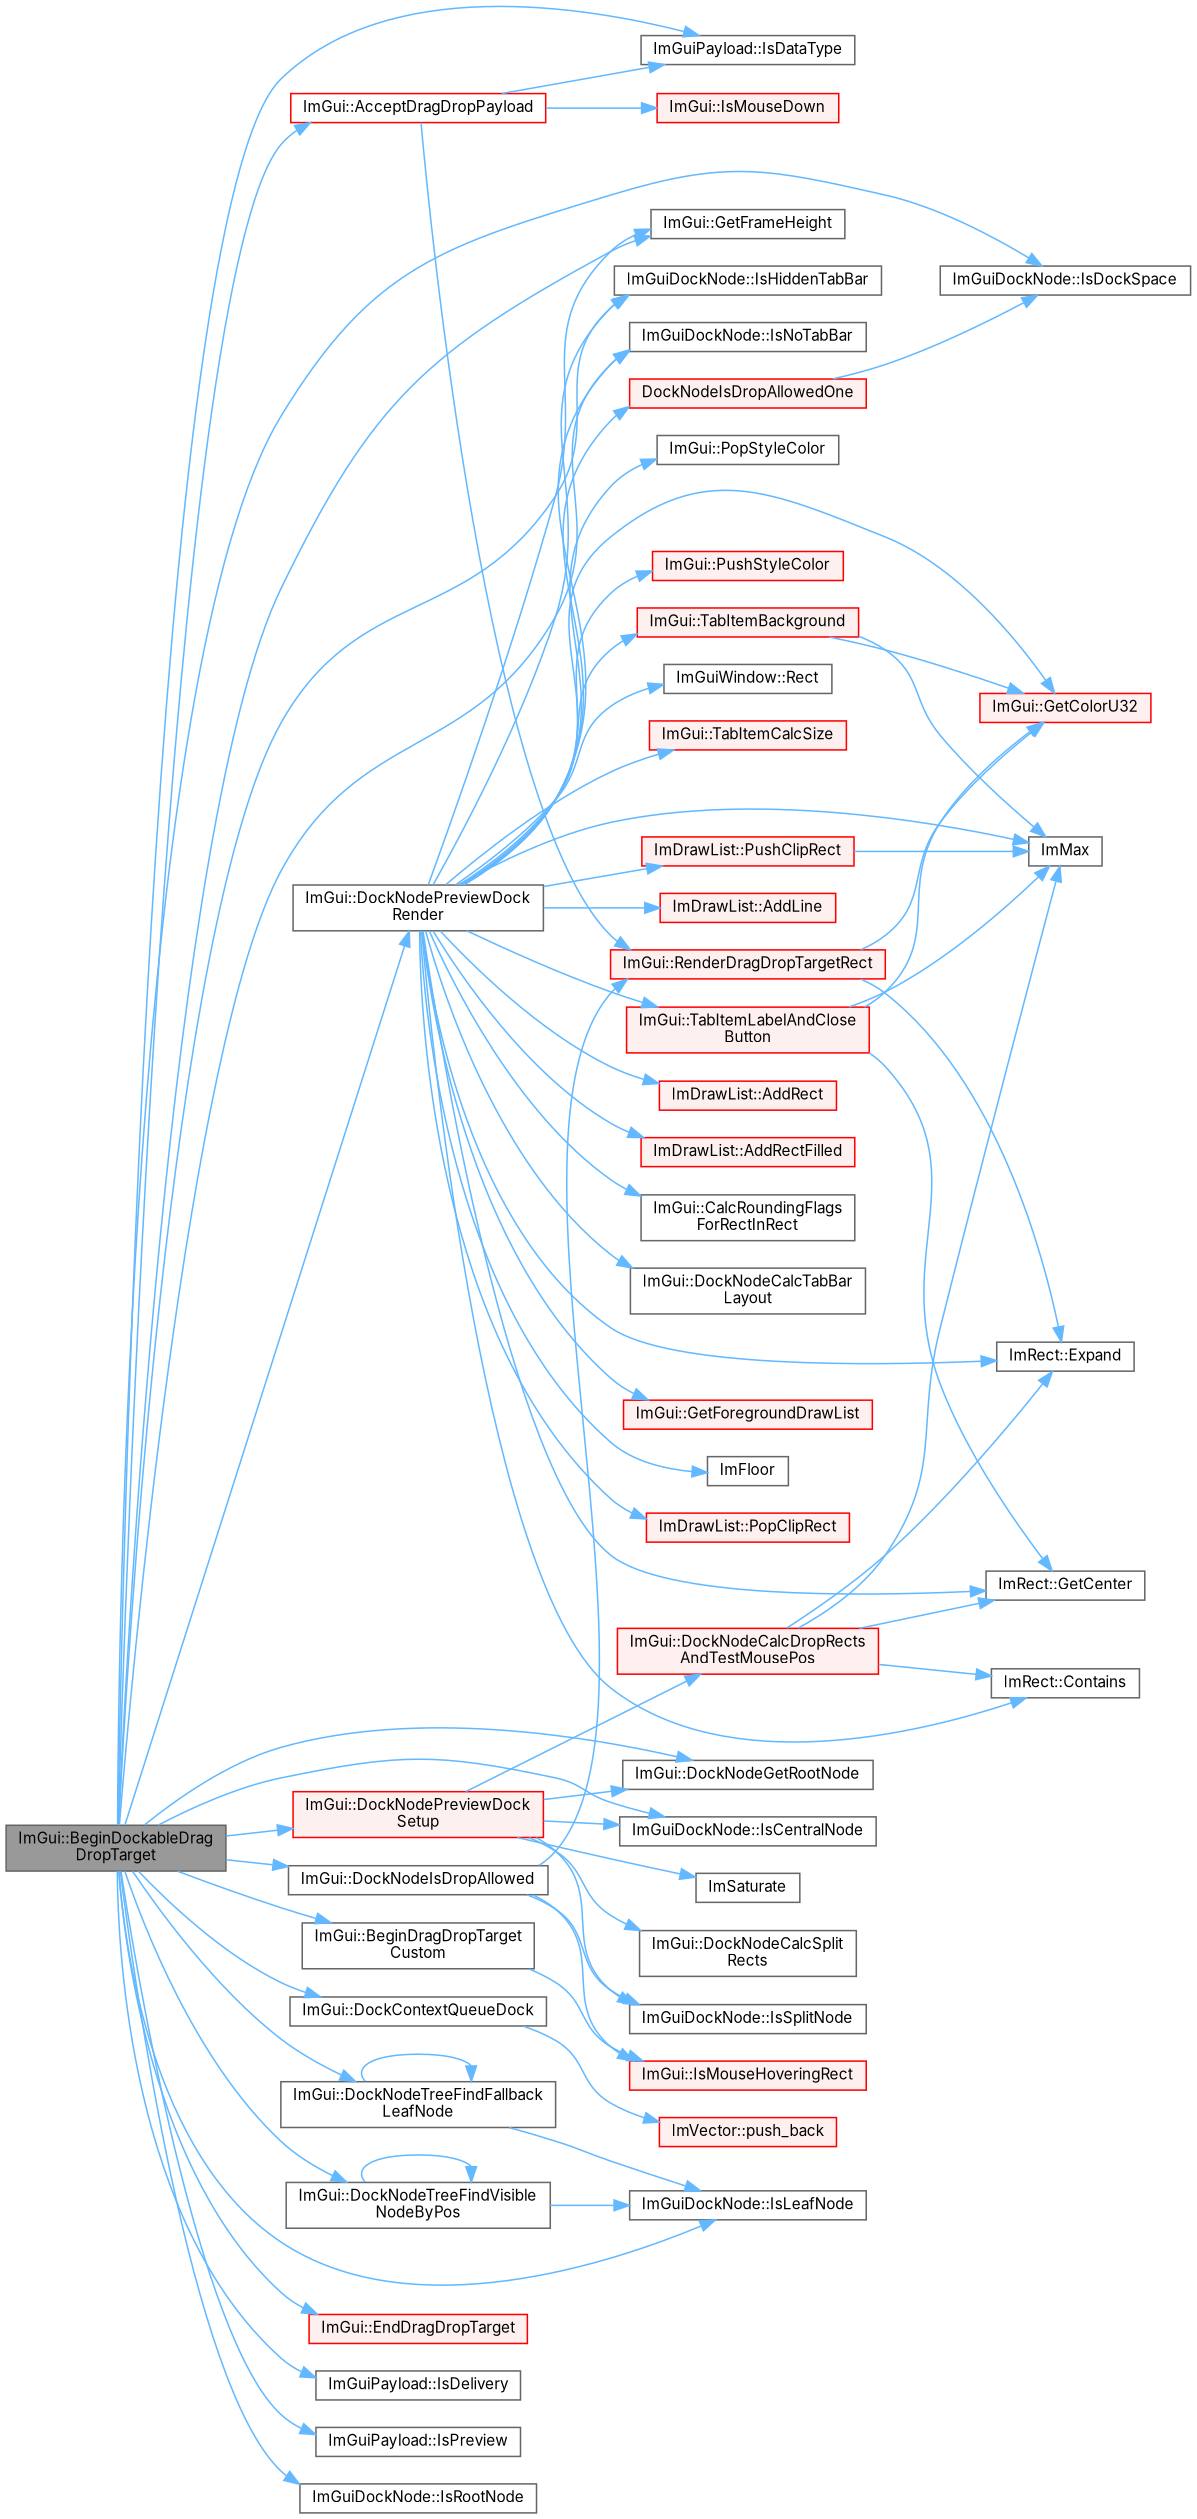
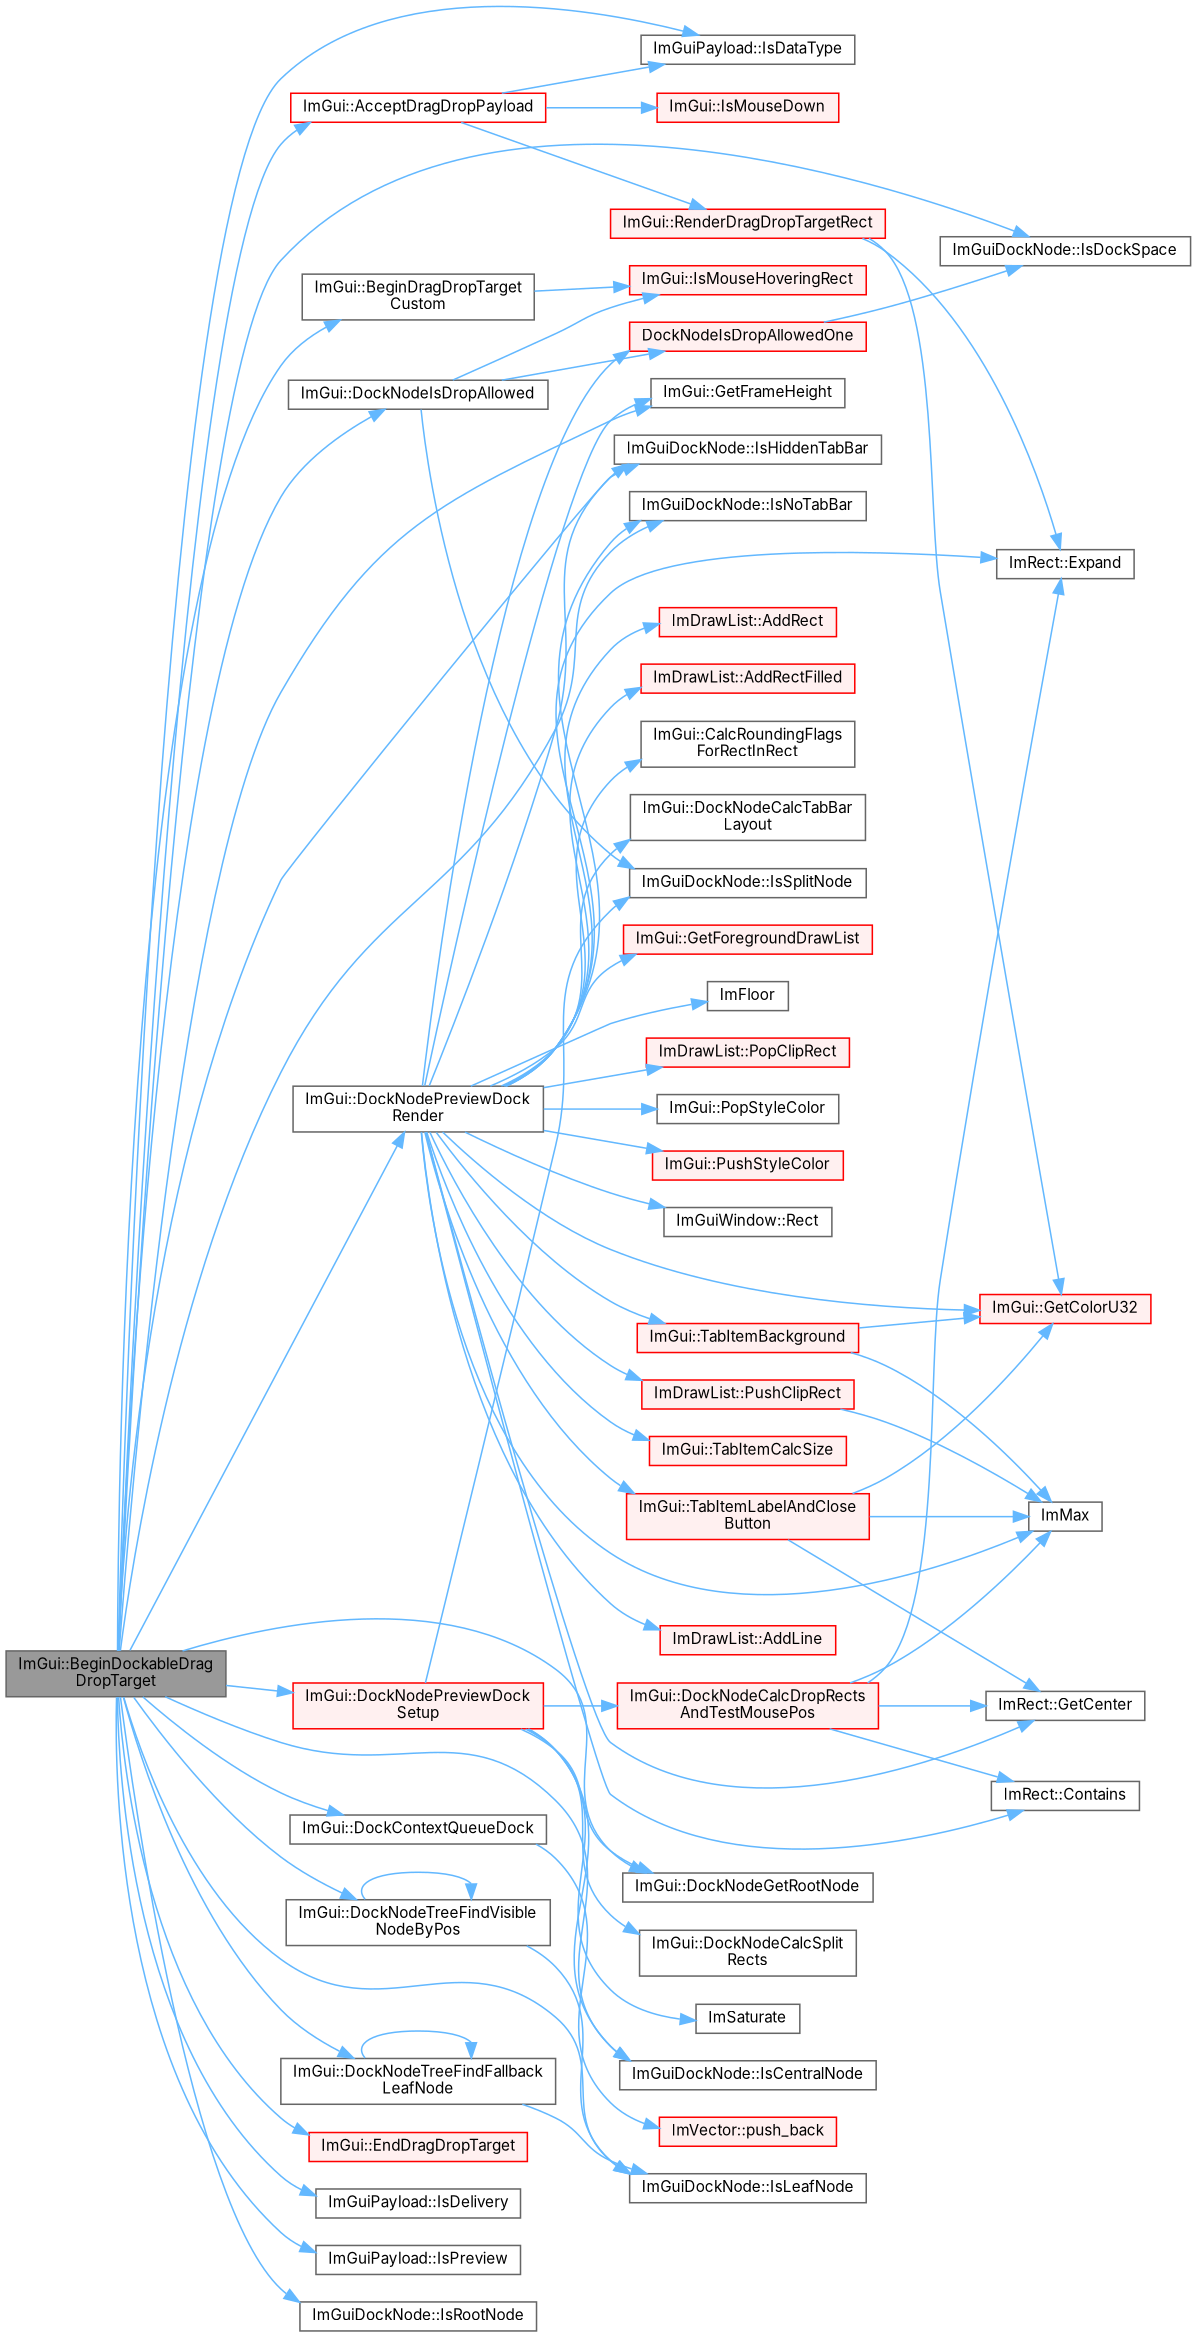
  digraph {
    fontname=Inter
    rankdir=LR
    node [color=grey40 fillcolor=white fontname=Inter fontsize=10 shape=box style=filled]
    edge [color=steelblue1 fontname=Inter fontsize=10 labelfontname=Helvetica labelfontsize=10 style=solid]
    n1 [color=gray40 fillcolor=grey60 fontcolor=black height=0.2 label="ImGui::BeginDockableDrag\lDropTarget" width=0.4]
    n2 [color=red height=0.2 label="ImGui::AcceptDragDropPayload" width=0.4]
    n3 [height=0.2 label="ImGuiPayload::IsDataType" width=0.4]
    n4 [height=0.2 label="ImGui::BeginDragDropTarget\lCustom" width=0.4]
    n5 [height=0.2 label="ImGui::DockContextQueueDock" width=0.4]
    n6 [height=0.2 label="ImGui::DockNodeGetRootNode" width=0.4]
    n7 [height=0.2 label="ImGui::DockNodeIsDropAllowed" width=0.4]
    n8 [height=0.2 label="ImGuiDockNode::IsDockSpace" width=0.4]
    n9 [height=0.2 label="ImGui::DockNodePreviewDock\lRender" width=0.4]
    n10 [height=0.2 label="ImGui::GetFrameHeight" width=0.4]
    n11 [height=0.2 label="ImGuiDockNode::IsHiddenTabBar" width=0.4]
    n12 [height=0.2 label="ImGuiDockNode::IsNoTabBar" width=0.4]
    n13 [color=red fillcolor="#FFF0F0" height=0.2 label="ImGui::DockNodePreviewDock\lSetup" width=0.4]
    n14 [height=0.2 label="ImGuiDockNode::IsCentralNode" width=0.4]
    n15 [height=0.2 label="ImGui::DockNodeTreeFindFallback\lLeafNode" width=0.4]
    n16 [height=0.2 label="ImGuiDockNode::IsLeafNode" width=0.4]
    n17 [height=0.2 label="ImGui::DockNodeTreeFindVisible\lNodeByPos" width=0.4]
    n18 [color=red fillcolor="#FFF0F0" height=0.2 label="ImGui::EndDragDropTarget" width=0.4]
    n19 [height=0.2 label="ImGuiPayload::IsDelivery" width=0.4]
    n20 [height=0.2 label="ImGuiPayload::IsPreview" width=0.4]
    n21 [height=0.2 label="ImGuiDockNode::IsRootNode" width=0.4]
    n22 [color=red fillcolor="#FFF0F0" height=0.2 label="ImGui::IsMouseDown" width=0.4]
    n23 [color=red fillcolor="#FFF0F0" height=0.2 label="ImGui::RenderDragDropTargetRect" width=0.4]
    n24 [color=red fillcolor="#FFF0F0" height=0.2 label="ImGui::IsMouseHoveringRect" width=0.4]
    n25 [color=red fillcolor="#FFF0F0" height=0.2 label="ImVector::push_back" width=0.4]
    n26 [color=red fillcolor="#FFF0F0" height=0.2 label=DockNodeIsDropAllowedOne width=0.4]
    n27 [height=0.2 label="ImGuiDockNode::IsSplitNode" width=0.4]
    n28 [height=0.2 label="ImRect::Expand" width=0.4]
    n29 [color=red fillcolor="#FFF0F0" height=0.2 label="ImGui::GetColorU32" width=0.4]
    n30 [color=red fillcolor="#FFF0F0" height=0.2 label="ImDrawList::AddLine" width=0.4]
    n31 [color=red fillcolor="#FFF0F0" height=0.2 label="ImDrawList::AddRect" width=0.4]
    n32 [color=red fillcolor="#FFF0F0" height=0.2 label="ImDrawList::AddRectFilled" width=0.4]
    n33 [height=0.2 label="ImGui::CalcRoundingFlags\lForRectInRect" width=0.4]
    n34 [height=0.2 label="ImRect::Contains" width=0.4]
    n35 [height=0.2 label="ImGui::DockNodeCalcTabBar\lLayout" width=0.4]
    n36 [height=0.2 label="ImRect::GetCenter" width=0.4]
    n37 [color=red fillcolor="#FFF0F0" height=0.2 label="ImGui::GetForegroundDrawList" width=0.4]
    n38 [height=0.2 label=ImFloor width=0.4]
    n39 [height=0.2 label=ImMax width=0.4]
    n40 [color=red fillcolor="#FFF0F0" height=0.2 label="ImDrawList::PopClipRect" width=0.4]
    n41 [height=0.2 label="ImGui::PopStyleColor" width=0.4]
    n42 [color=red fillcolor="#FFF0F0" height=0.2 label="ImDrawList::PushClipRect" width=0.4]
    n43 [color=red fillcolor="#FFF0F0" height=0.2 label="ImGui::PushStyleColor" width=0.4]
    n44 [height=0.2 label="ImGuiWindow::Rect" width=0.4]
    n45 [color=red fillcolor="#FFF0F0" height=0.2 label="ImGui::TabItemBackground" width=0.4]
    n46 [color=red fillcolor="#FFF0F0" height=0.2 label="ImGui::TabItemCalcSize" width=0.4]
    n47 [color=red fillcolor="#FFF0F0" height=0.2 label="ImGui::TabItemLabelAndClose\lButton" width=0.4]
    n48 [color=red fillcolor="#FFF0F0" height=0.2 label="ImGui::DockNodeCalcDropRects\lAndTestMousePos" width=0.4]
    n49 [height=0.2 label="ImGui::DockNodeCalcSplit\lRects" width=0.4]
    n50 [height=0.2 label=ImSaturate width=0.4]
    n1 -> n2
    n1 -> n3
    n1 -> n4
    n1 -> n5
    n1 -> n6
    n1 -> n7
    n1 -> n8
    n1 -> n9
    n1 -> n10
    n1 -> n11
    n1 -> n12
    n1 -> n13
    n1 -> n14
    n1 -> n15
    n1 -> n16
    n1 -> n17
    n1 -> n18
    n1 -> n19
    n1 -> n20
    n1 -> n21
    n2 -> n3
    n2 -> n22
    n2 -> n23
    n4 -> n24
    n5 -> n25
    n7 -> n24
-   n7 -> n23
+   n7 -> n26
    n7 -> n27
    n9 -> n10
    n9 -> n11
    n9 -> n12
    n9 -> n26
    n9 -> n28
    n9 -> n29
    n9 -> n30
    n9 -> n31
    n9 -> n32
    n9 -> n33
    n9 -> n34
    n9 -> n35
    n9 -> n36
    n9 -> n37
    n9 -> n38
    n9 -> n39
    n9 -> n40
    n9 -> n41
    n9 -> n42
    n9 -> n43
    n9 -> n44
    n9 -> n45
    n9 -> n46
    n9 -> n47
    n13 -> n6
    n13 -> n14
    n13 -> n27
    n13 -> n48
    n13 -> n49
    n13 -> n50
    n15 -> n15
    n15 -> n16
    n17 -> n16
    n17 -> n17
    n23 -> n28
    n23 -> n29
    n26 -> n8
    n42 -> n39
    n45 -> n29
    n45 -> n39
    n47 -> n29
    n47 -> n36
    n47 -> n39
    n48 -> n28
    n48 -> n34
    n48 -> n36
    n48 -> n39
  }
